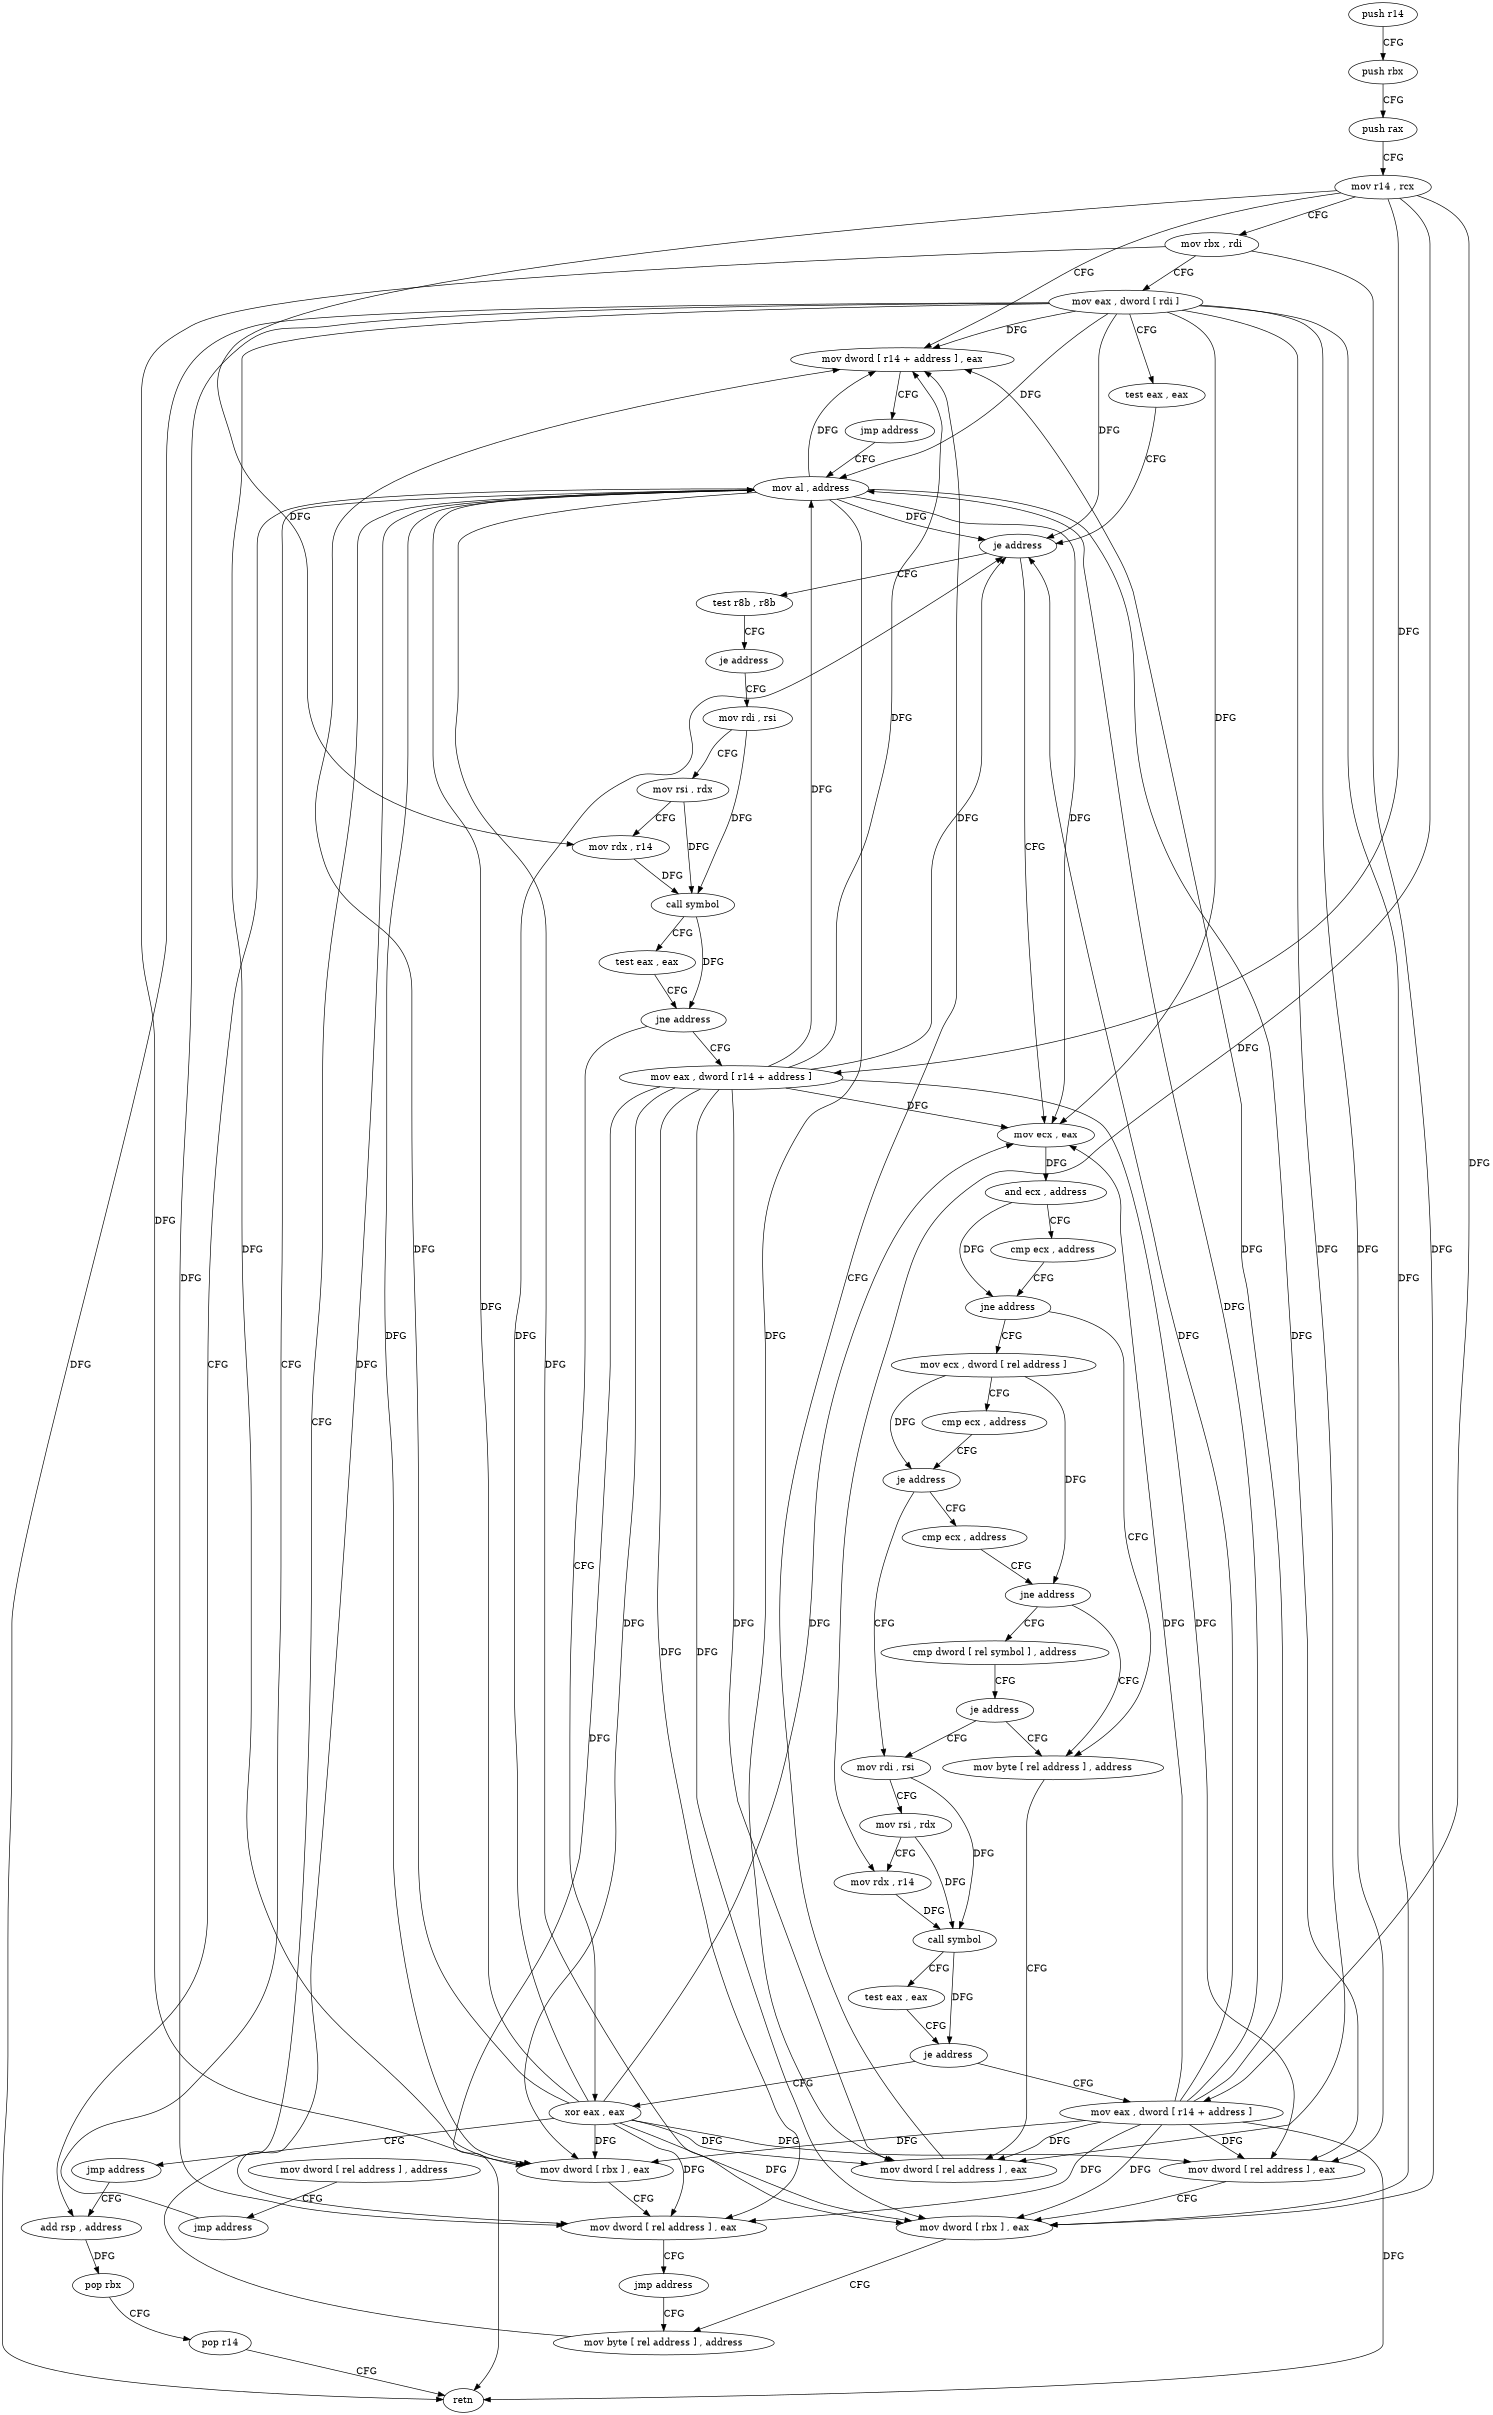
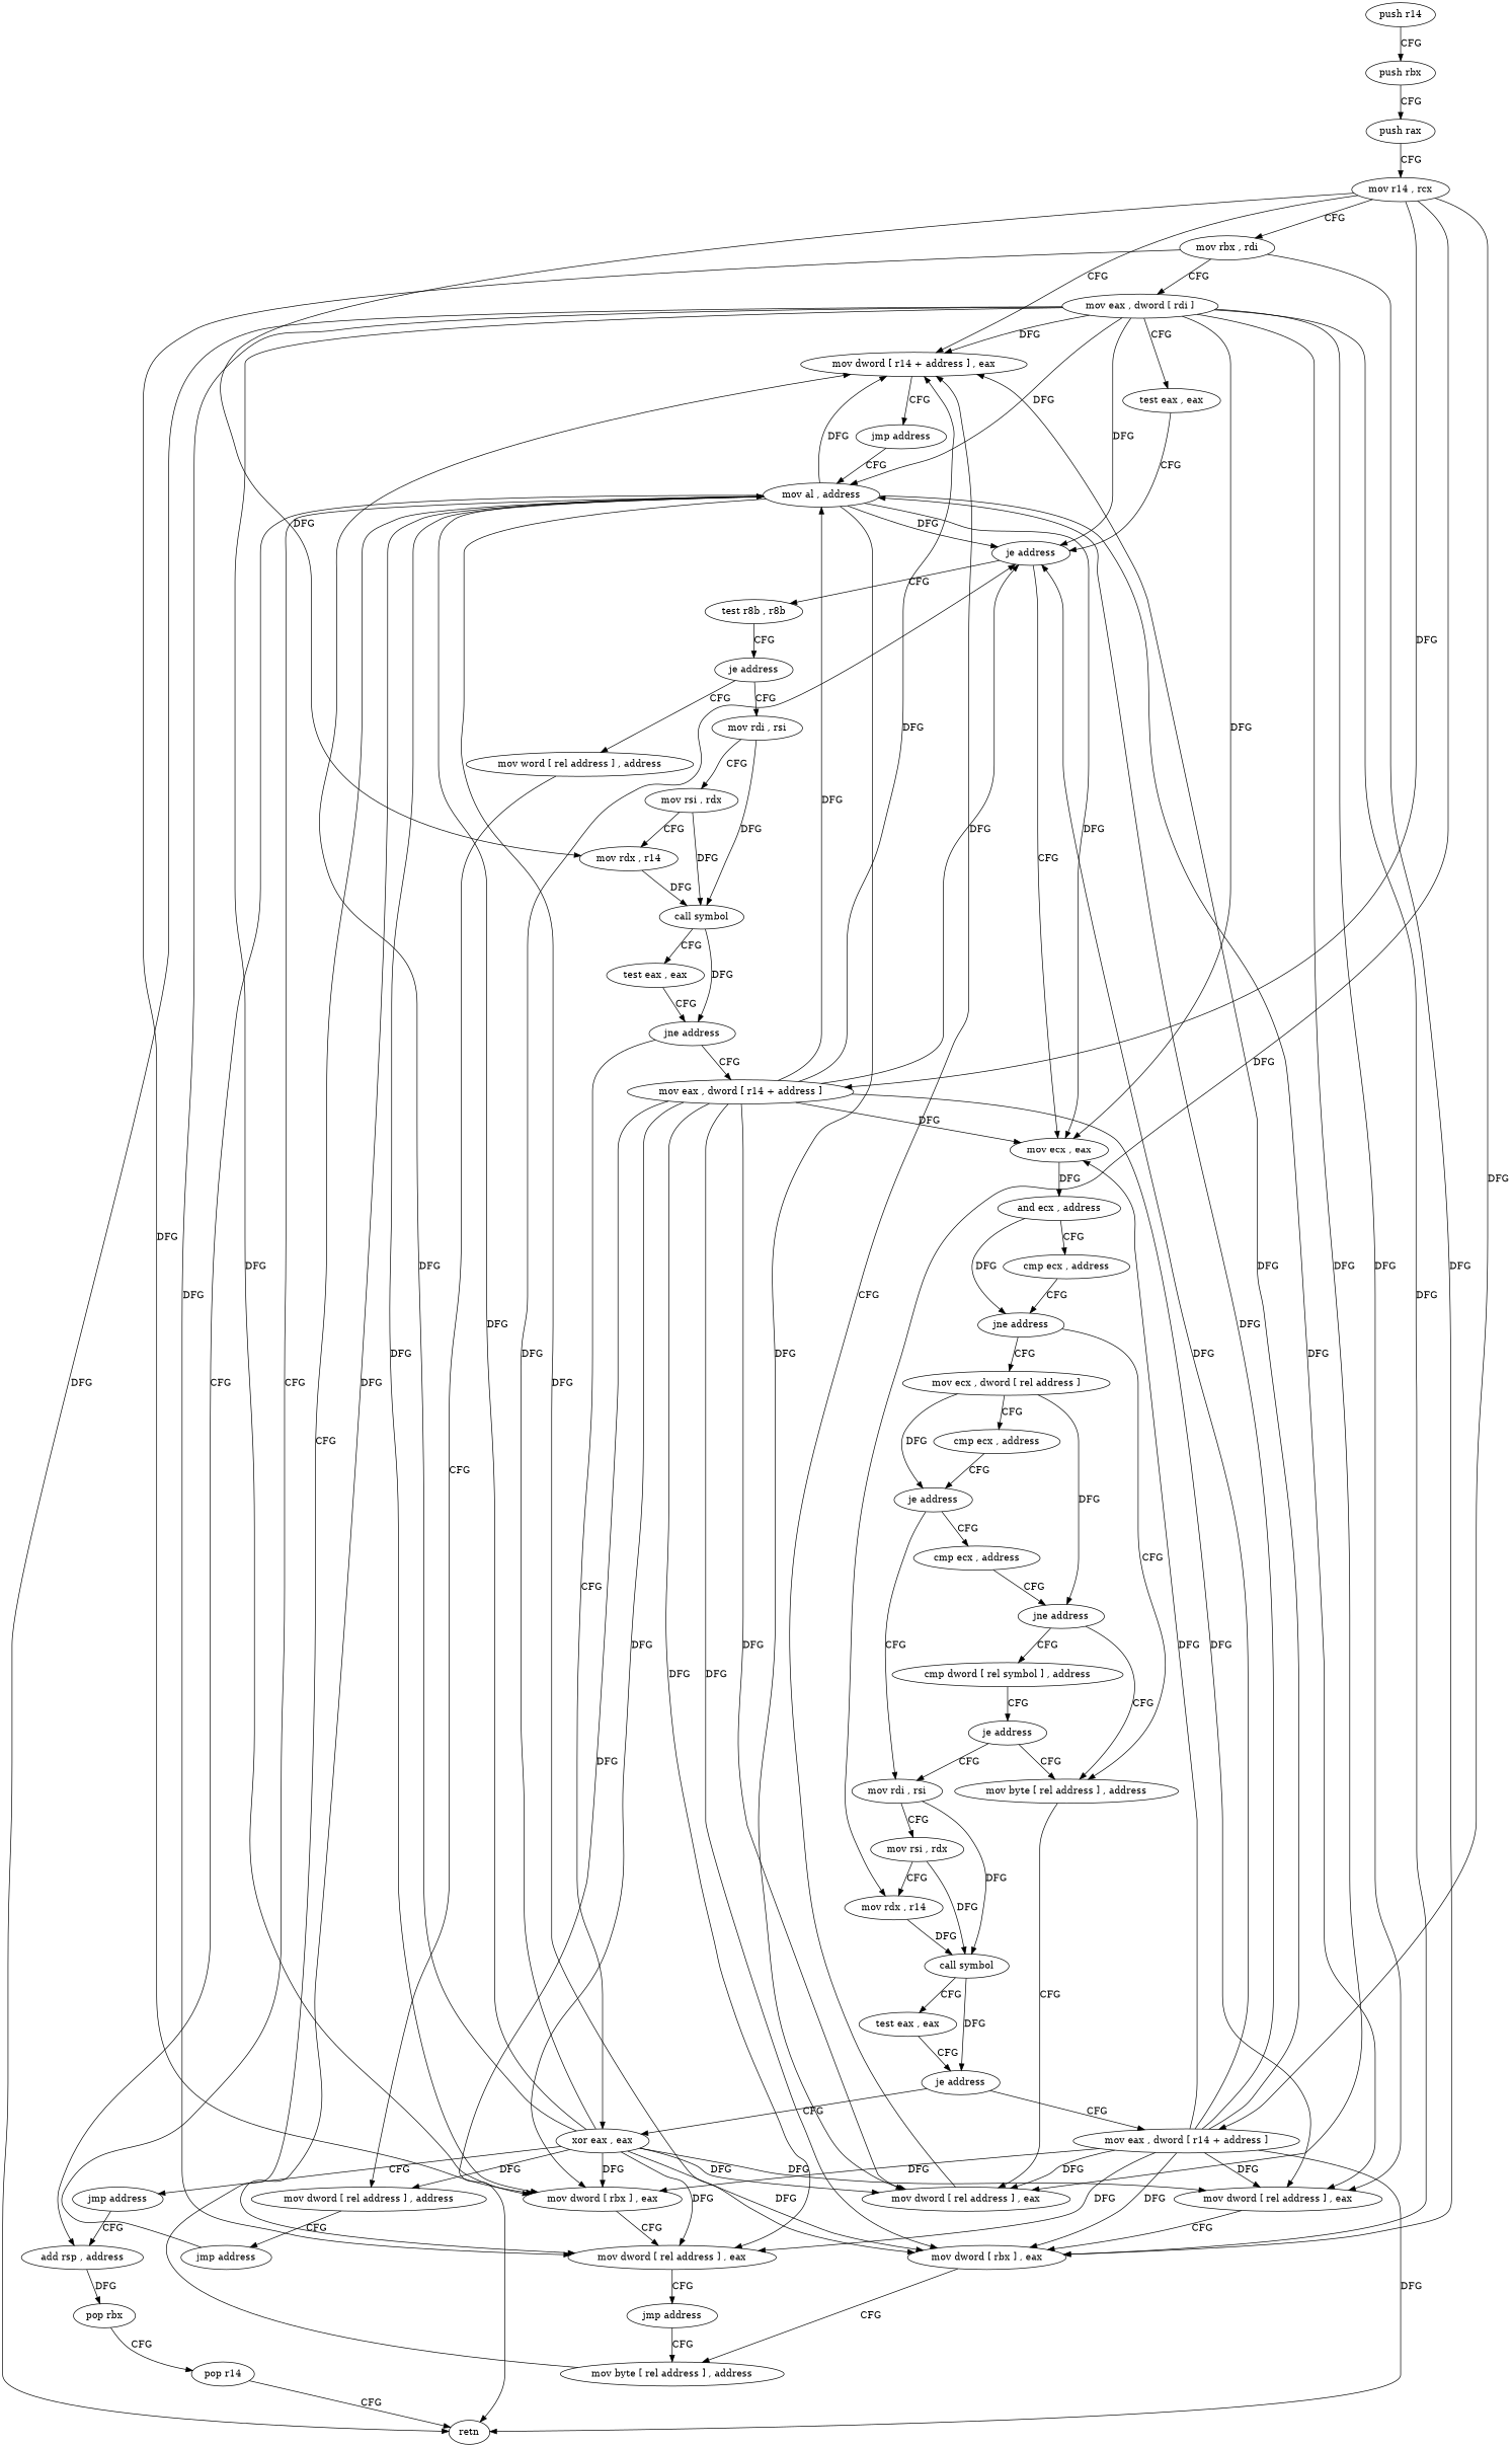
  digraph {
    n1 [label="push r14"]
    n2 [label="push rbx"]
    n3 [label="push rax"]
    n4 [label="mov r14 , rcx"]
    n5 [label="mov rbx , rdi"]
    n6 [label="mov rdx , r14"]
    n7 [label="mov eax , dword [ r14 + address ]"]
    n8 [label="mov dword [ r14 + address ] , eax"]
    n9 [label="mov rdx , r14"]
    n10 [label="mov eax , dword [ r14 + address ]"]
    n11 [label="mov eax , dword [ rdi ]"]
    n12 [label="mov dword [ rbx ] , eax"]
    n13 [label="mov dword [ rbx ] , eax"]
    n14 [label="call symbol"]
    n15 [label="je address"]
    n16 [label="mov ecx , eax"]
    n17 [label="mov al , address"]
    n18 [label="mov dword [ rel address ] , eax"]
    n19 [label="mov dword [ rel address ] , eax"]
    n20 [label=retn]
    n21 [label="mov dword [ rel address ] , eax"]
    n22 [label="jmp address"]
    n23 [label="call symbol"]
    n24 [label="test eax , eax"]
    n25 [label="mov byte [ rel address ] , address"]
    n26 [label="test r8b , r8b"]
    n27 [label="and ecx , address"]
    n28 [label="add rsp , address"]
    n29 [label="jmp address"]
    n30 [label="je address"]
    n31 [label="mov rdi , rsi"]
+   n32 [label="mov word [ rel address ] , address"]
    n33 [label="cmp ecx , address"]
    n34 [label="jne address"]
    n35 [label="mov rsi , rdx"]
    n36 [label="mov dword [ rel address ] , address"]
    n37 [label="test eax , eax"]
    n38 [label="jne address"]
    n39 [label="jmp address"]
    n40 [label="mov byte [ rel address ] , address"]
    n41 [label="mov ecx , dword [ rel address ]"]
    n42 [label="cmp ecx , address"]
    n43 [label="je address"]
    n44 [label="jne address"]
    n45 [label="mov rdi , rsi"]
    n46 [label="cmp ecx , address"]
    n47 [label="cmp dword [ rel symbol ] , address"]
    n48 [label="xor eax , eax"]
    n49 [label="jmp address"]
    n50 [label="pop rbx"]
    n51 [label="mov rsi , rdx"]
    n52 [label="test eax , eax"]
    n53 [label="je address"]
    n54 [label="pop r14"]
    n55 [label="je address"]
    n1 -> n2 [label=CFG]
    n2 -> n3 [label=CFG]
    n3 -> n4 [label=CFG]
    n4 -> n5 [label=CFG]
    n4 -> n6 [label=DFG]
    n4 -> n7 [label=DFG]
    n4 -> n8 [label=CFG]
    n4 -> n9 [label=DFG]
    n4 -> n10 [label=DFG]
    n5 -> n11 [label=CFG]
    n5 -> n12 [label=DFG]
    n5 -> n13 [label=DFG]
    n6 -> n14 [label=DFG]
    n7 -> n8 [label=DFG]
    n7 -> n12 [label=DFG]
    n7 -> n13 [label=DFG]
    n7 -> n15 [label=DFG]
    n7 -> n16 [label=DFG]
    n7 -> n17 [label=DFG]
    n7 -> n18 [label=DFG]
    n7 -> n19 [label=DFG]
    n7 -> n20 [label=DFG]
    n7 -> n21 [label=DFG]
    n8 -> n22 [label=CFG]
    n9 -> n23 [label=DFG]
    n10 -> n8 [label=DFG]
    n10 -> n12 [label=DFG]
    n10 -> n13 [label=DFG]
    n10 -> n15 [label=DFG]
    n10 -> n16 [label=DFG]
    n10 -> n17 [label=DFG]
    n10 -> n18 [label=DFG]
    n10 -> n19 [label=DFG]
    n10 -> n20 [label=DFG]
    n10 -> n21 [label=DFG]
    n11 -> n8 [label=DFG]
    n11 -> n12 [label=DFG]
    n11 -> n13 [label=DFG]
    n11 -> n15 [label=DFG]
    n11 -> n16 [label=DFG]
    n11 -> n17 [label=DFG]
    n11 -> n18 [label=DFG]
    n11 -> n19 [label=DFG]
    n11 -> n20 [label=DFG]
    n11 -> n21 [label=DFG]
    n11 -> n24 [label=CFG]
    n12 -> n19 [label=CFG]
    n13 -> n25 [label=CFG]
    n14 -> n37 [label=CFG]
    n14 -> n38 [label=DFG]
    n15 -> n16 [label=CFG]
    n15 -> n26 [label=CFG]
    n16 -> n27 [label=DFG]
    n17 -> n8 [label=DFG]
    n17 -> n12 [label=DFG]
    n17 -> n13 [label=DFG]
    n17 -> n15 [label=DFG]
    n17 -> n16 [label=DFG]
    n17 -> n18 [label=DFG]
    n17 -> n19 [label=DFG]
    n17 -> n21 [label=DFG]
    n17 -> n28 [label=CFG]
    n18 -> n8 [label=CFG]
    n19 -> n29 [label=CFG]
    n21 -> n13 [label=CFG]
    n22 -> n17 [label=CFG]
    n23 -> n52 [label=CFG]
    n23 -> n53 [label=DFG]
    n24 -> n15 [label=CFG]
    n25 -> n17 [label=CFG]
    n26 -> n30 [label=CFG]
    n27 -> n33 [label=CFG]
    n27 -> n34 [label=DFG]
    n28 -> n50 [label=DFG]
    n29 -> n25 [label=CFG]
    n30 -> n31 [label=CFG]
+   n30 -> n32 [label=CFG]
    n31 -> n14 [label=DFG]
    n31 -> n35 [label=CFG]
+   n32 -> n36 [label=CFG]
    n33 -> n34 [label=CFG]
    n34 -> n40 [label=CFG]
    n34 -> n41 [label=CFG]
    n35 -> n6 [label=CFG]
    n35 -> n14 [label=DFG]
    n36 -> n39 [label=CFG]
    n37 -> n38 [label=CFG]
    n38 -> n7 [label=CFG]
    n38 -> n48 [label=CFG]
    n39 -> n17 [label=CFG]
    n40 -> n18 [label=CFG]
    n41 -> n42 [label=CFG]
    n41 -> n43 [label=DFG]
    n41 -> n44 [label=DFG]
    n42 -> n43 [label=CFG]
    n43 -> n45 [label=CFG]
    n43 -> n46 [label=CFG]
    n44 -> n40 [label=CFG]
    n44 -> n47 [label=CFG]
    n45 -> n23 [label=DFG]
    n45 -> n51 [label=CFG]
    n46 -> n44 [label=CFG]
    n47 -> n55 [label=CFG]
    n48 -> n8 [label=DFG]
    n48 -> n12 [label=DFG]
    n48 -> n13 [label=DFG]
    n48 -> n15 [label=DFG]
-   n48 -> n16 [label=DFG]
+   n48 -> n36 [label=DFG]
    n48 -> n17 [label=DFG]
    n48 -> n18 [label=DFG]
    n48 -> n19 [label=DFG]
    n48 -> n21 [label=DFG]
    n48 -> n49 [label=CFG]
    n49 -> n28 [label=CFG]
    n50 -> n54 [label=CFG]
    n51 -> n9 [label=CFG]
    n51 -> n23 [label=DFG]
    n52 -> n53 [label=CFG]
    n53 -> n10 [label=CFG]
    n53 -> n48 [label=CFG]
    n54 -> n20 [label=CFG]
    n55 -> n40 [label=CFG]
    n55 -> n45 [label=CFG]
  }
